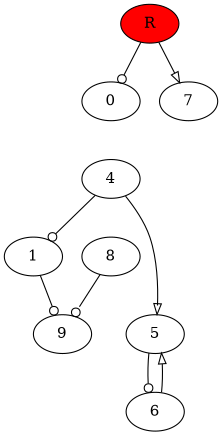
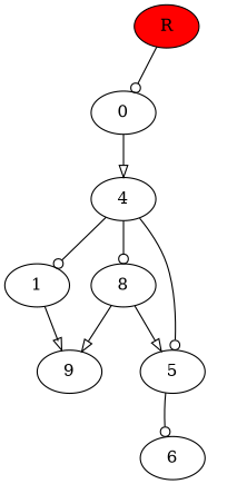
  digraph {
    edge [arrowhead=odot]
    1
    9
    n3 [label=0]
    4
    5
    8
    6
    R [fillcolor="#ff0000" style=filled]
-   7
-   1 -> 9
+   1 -> 9 [arrowhead=onormal]
+   n3 -> 4 [arrowhead=onormal]
    4 -> 1
-   4 -> 5 [arrowhead=onormal]
+   4 -> 5
+   4 -> 8
    5 -> 6
-   8 -> 9
-   6 -> 5 [arrowhead=onormal]
+   8 -> 9 [arrowhead=onormal]
+   8 -> 5 [arrowhead=onormal]
    R -> n3
-   R -> 7 [arrowhead=onormal]
  }
